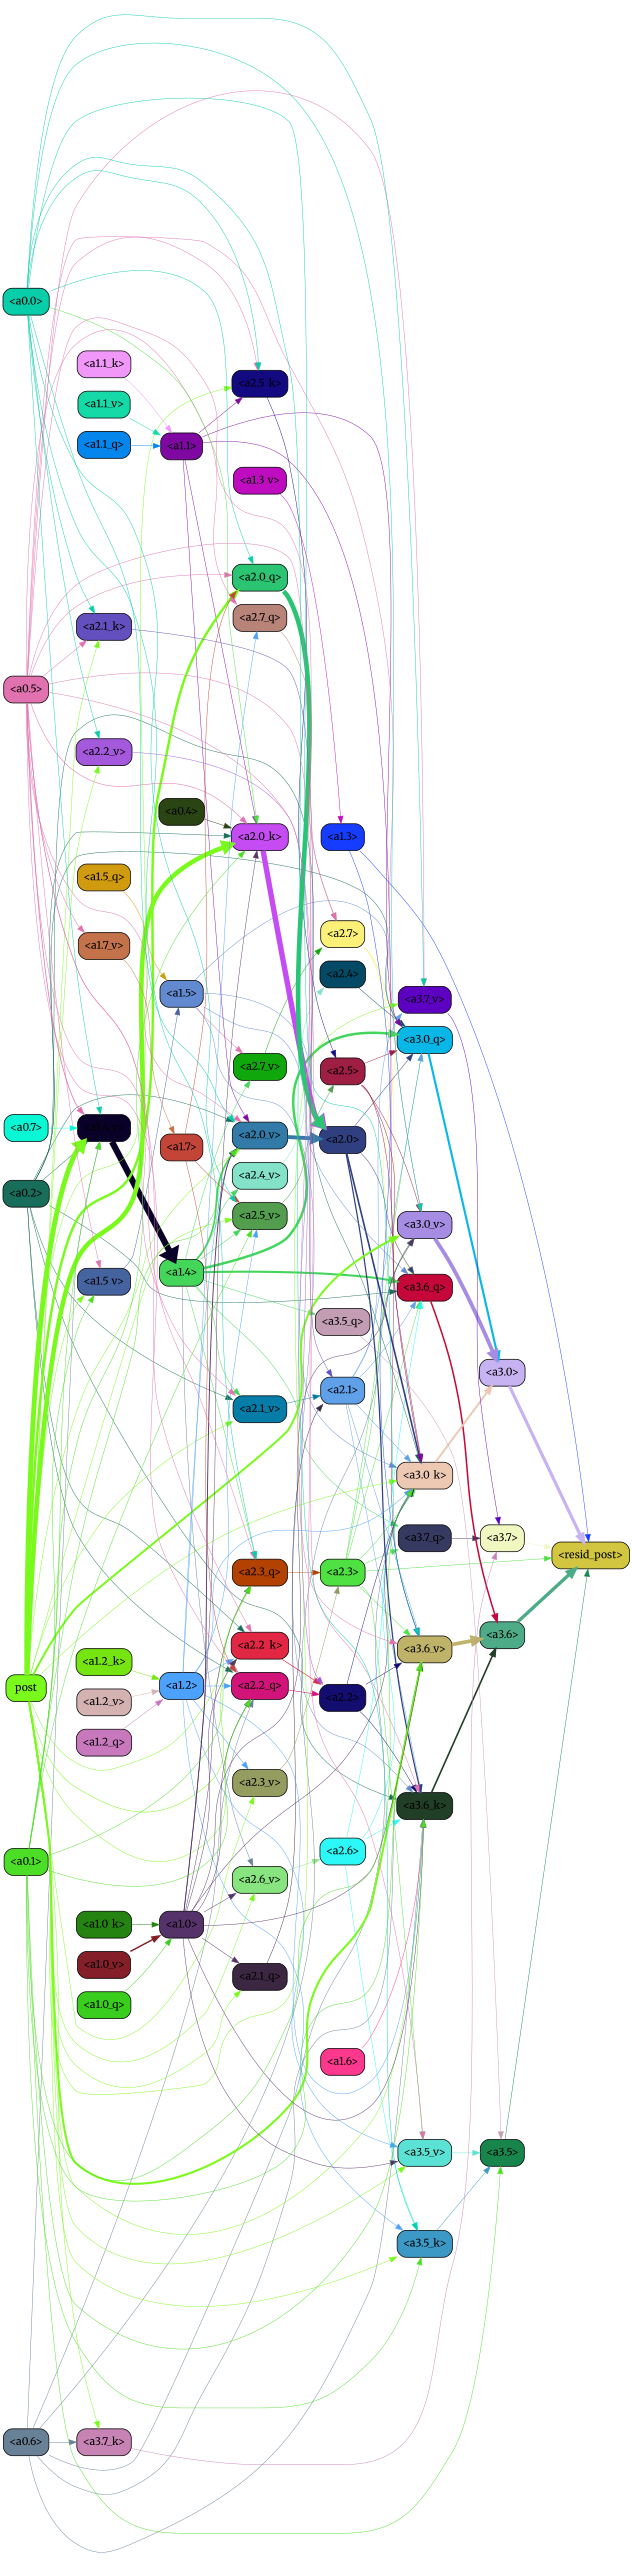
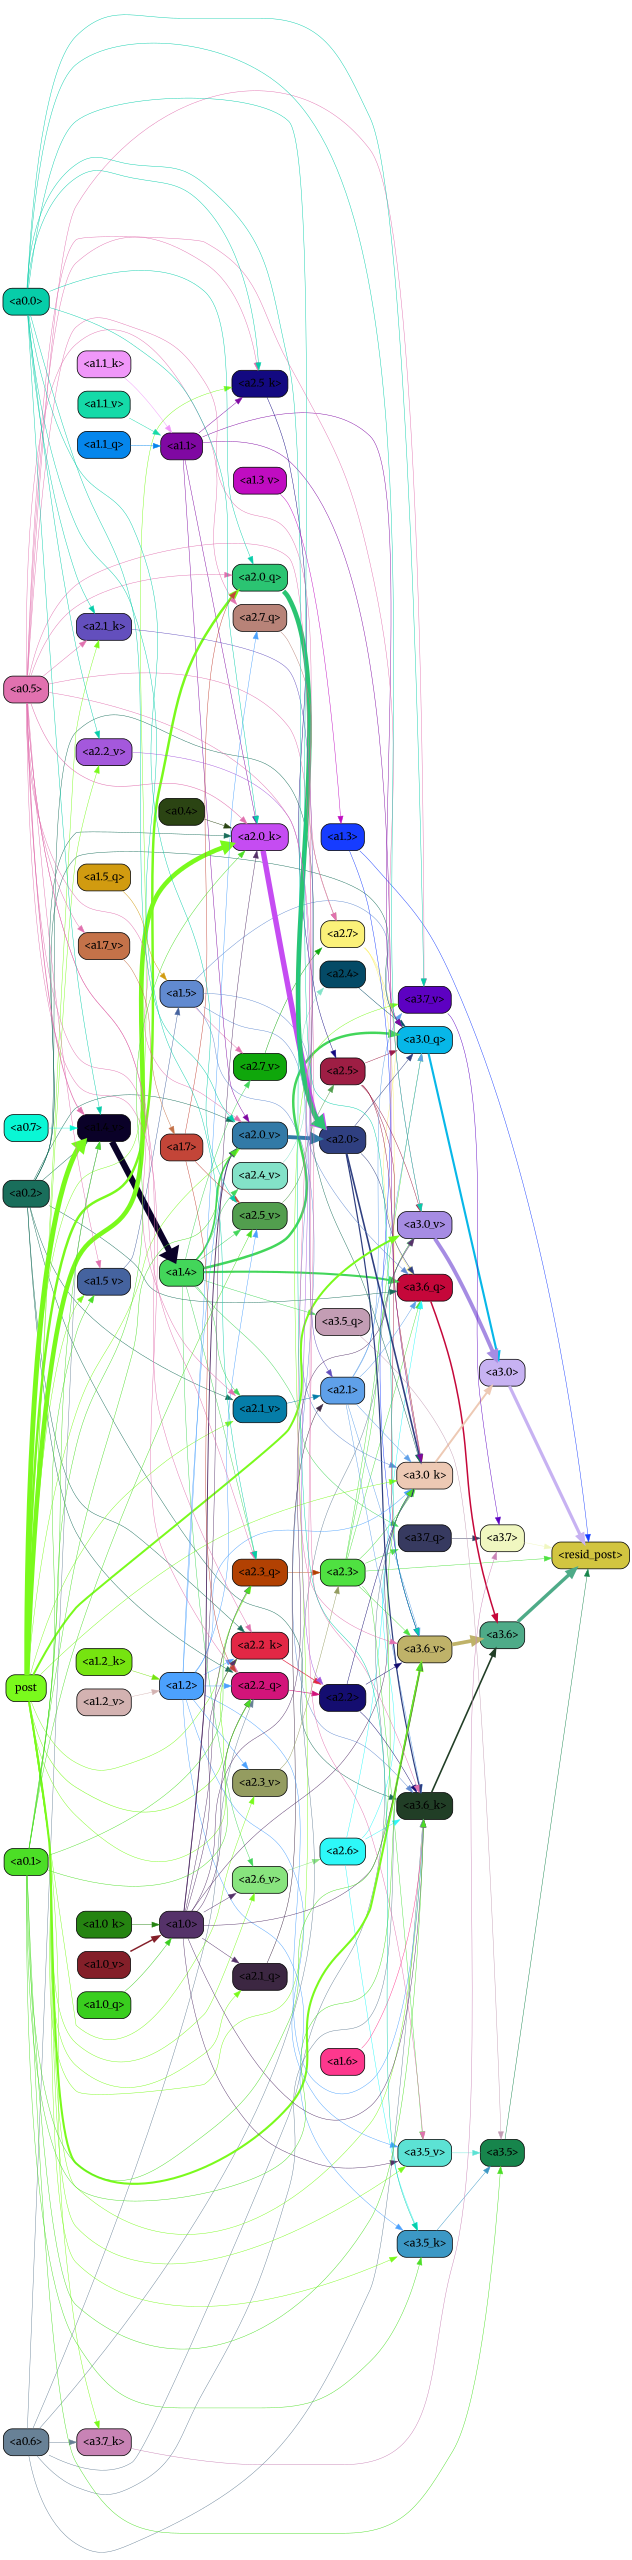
  strict digraph {
    fontname=Merriweather
    rankdir=LR
    splines=true
    node [color=black fontname=Merriweather shape=box style="filled, rounded"]
    edge [color="#7afa1c" fontname=Merriweather penwidth=0.6]
    "<a3.7>" [fillcolor="#f0f7c0"]
    "<resid_post>" [fillcolor="#d2c540"]
    "<a3.6>" [fillcolor="#4eab88"]
    "<a3.5>" [fillcolor="#17854c"]
    "<a3.0>" [fillcolor="#c7b2f2"]
    "<a2.3>" [fillcolor="#4fe141"]
    "<a3.7_q>" [fillcolor="#373a60"]
    "<a3.6_q>" [fillcolor="#c5073a"]
    "<a3.0_q>" [fillcolor="#07b7e8"]
    "<a3.0_k>" [fillcolor="#edc9b4"]
    "<a3.6_v>" [fillcolor="#bfb269"]
    "<a3.5_v>" [fillcolor="#5ce2d4"]
    "<a3.0_v>" [fillcolor="#a68ce3"]
    "<a1.4>" [fillcolor="#43d65a"]
    "<a3.5_q>" [fillcolor="#c39db4"]
    "<a2.3_q>" [fillcolor="#b24102"]
    "<a2.7_v>" [fillcolor="#0fa70b"]
    "<a2.6_v>" [fillcolor="#88e47e"]
    "<a2.5_v>" [fillcolor="#529e4e"]
    "<a2.4_v>" [fillcolor="#83e2c8"]
    "<a2.1_v>" [fillcolor="#057da8"]
    "<a2.0_v>" [fillcolor="#327aa7"]
    "<a2.7>" [fillcolor="#fbf179"]
    "<a2.6>" [fillcolor="#2df8f8"]
    "<a2.5>" [fillcolor="#9e1e44"]
    "<a2.4>" [fillcolor="#044a66"]
    "<a2.1>" [fillcolor="#5fa0e9"]
    "<a2.0>" [fillcolor="#2f3f80"]
    "<a3.6_k>" [fillcolor="#213e26"]
    "<a3.5_k>" [fillcolor="#3c98c5"]
    "<a3.7_v>" [fillcolor="#5d01c2"]
    "<a1.3>" [fillcolor="#163cff"]
    "<a3.7_k>" [fillcolor="#c883b5"]
    "<a1.5>" [fillcolor="#618ad0"]
    "<a0.2>" [fillcolor="#196e5b"]
    "<a2.2_q>" [fillcolor="#d2147a"]
    "<a2.2_k>" [fillcolor="#e22745"]
    "<a2.0_k>" [fillcolor="#c54cf2"]
    "<a1.4_v>" [fillcolor="#0a0128"]
    "<a2.2>" [fillcolor="#140d70"]
    "<a1.1>" [fillcolor="#7f08a2"]
    "<a2.5_k>" [fillcolor="#130981"]
    "<a0.6>" [fillcolor="#688196"]
    n44 [fillcolor="#7afa1c" label=post]
    "<a2.1_q>" [fillcolor="#3c2742"]
    "<a2.0_q>" [fillcolor="#2bc472"]
    "<a2.1_k>" [fillcolor="#634fbd"]
    "<a2.3_v>" [fillcolor="#949c60"]
    "<a2.2_v>" [fillcolor="#a458dc"]
    "<a1.5_v>" [fillcolor="#45639f"]
    "<a1.6>" [fillcolor="#fd388d"]
    "<a1.2>" [fillcolor="#4ca1fd"]
    "<a2.7_q>" [fillcolor="#b88378"]
    "<a1.0>" [fillcolor="#553269"]
    "<a0.5>" [fillcolor="#e171af"]
    "<a1.7_v>" [fillcolor="#c47249"]
    "<a1.7>" [fillcolor="#c34538"]
    "<a0.1>" [fillcolor="#4cde26"]
    "<a0.0>" [fillcolor="#07cda9"]
    "<a0.4>" [fillcolor="#2b4413"]
    "<a1.5_q>" [fillcolor="#d19b10"]
-   "<a1.2_q>" [fillcolor="#c879bd"]
    "<a1.1_q>" [fillcolor="#0586ec"]
    "<a1.0_q>" [fillcolor="#39ce1e"]
    "<a1.2_k>" [fillcolor="#76e410"]
    "<a1.1_k>" [fillcolor="#f097f9"]
    "<a1.0_k>" [fillcolor="#258411"]
    "<a1.3_v>" [fillcolor="#c00cc1"]
    "<a1.2_v>" [fillcolor="#d3b2b1"]
    "<a1.1_v>" [fillcolor="#15daa8"]
    "<a1.0_v>" [fillcolor="#841f29"]
    "<a0.7>" [fillcolor="#09f7d5"]
    "<a3.7>" -> "<resid_post>" [color="#f0f7c0" penwidth=0.6239100098609924]
    "<a3.6>" -> "<resid_post>" [color="#4eab88" penwidth=4.569062113761902]
    "<a3.5>" -> "<resid_post>" [color="#17854c"]
    "<a3.0>" -> "<resid_post>" [color="#c7b2f2" penwidth=4.283544182777405]
    "<a2.3>" -> "<resid_post>" [color="#4fe141"]
    "<a2.3>" -> "<a3.7_q>" [color="#4fe141"]
    "<a2.3>" -> "<a3.6_q>" [color="#4fe141"]
    "<a2.3>" -> "<a3.0_q>" [color="#4fe141"]
    "<a2.3>" -> "<a3.0_k>" [color="#4fe141"]
    "<a2.3>" -> "<a3.6_v>" [color="#4fe141"]
    "<a2.3>" -> "<a3.5_v>" [color="#4fe141"]
    "<a2.3>" -> "<a3.0_v>" [color="#4fe141"]
    "<a3.7_q>" -> "<a3.7>" [color="#373a60"]
    "<a3.6_q>" -> "<a3.6>" [color="#c5073a" penwidth=2.0347584784030914]
    "<a3.0_q>" -> "<a3.0>" [color="#07b7e8" penwidth=2.8635367155075073]
    "<a3.0_k>" -> "<a3.0>" [color="#edc9b4" penwidth=2.632905662059784]
    "<a3.6_v>" -> "<a3.6>" [color="#bfb269" penwidth=4.981305837631226]
    "<a3.5_v>" -> "<a3.5>" [color="#5ce2d4"]
    "<a3.0_v>" -> "<a3.0>" [color="#a68ce3" penwidth=5.168330669403076]
    "<a1.4>" -> "<a3.7_q>" [color="#43d65a"]
    "<a1.4>" -> "<a3.6_q>" [color="#43d65a" penwidth=2.7934007048606873]
    "<a1.4>" -> "<a3.0_q>" [color="#43d65a" penwidth=3.340754985809326]
    "<a1.4>" -> "<a3.5_q>" [color="#43d65a"]
    "<a1.4>" -> "<a2.3_q>" [color="#43d65a"]
    "<a1.4>" -> "<a2.7_v>" [color="#43d65a"]
-   "<a1.4>" -> "<a2.6_v>" [color="#688196"]
+   "<a1.4>" -> "<a2.6_v>" [color="#43d65a"]
    "<a1.4>" -> "<a2.5_v>" [color="#43d65a"]
    "<a1.4>" -> "<a2.4_v>" [color="#43d65a"]
    "<a1.4>" -> "<a2.1_v>" [color="#43d65a"]
    "<a1.4>" -> "<a2.0_v>" [color="#43d65a" penwidth=2.268759250640869]
    "<a3.5_q>" -> "<a3.5>" [color="#c39db4"]
    "<a2.3_q>" -> "<a2.3>" [color="#b24102"]
    "<a2.7_v>" -> "<a2.7>" [color="#0fa70b"]
    "<a2.6_v>" -> "<a2.6>" [color="#88e47e"]
    "<a2.5_v>" -> "<a2.5>" [color="#529e4e"]
    "<a2.4_v>" -> "<a2.4>" [color="#83e2c8"]
    "<a2.1_v>" -> "<a2.1>" [color="#057da8"]
    "<a2.0_v>" -> "<a2.0>" [color="#327aa7" penwidth=5.231471925973892]
    "<a2.7>" -> "<a3.6_q>" [color="#fbf179"]
    "<a2.7>" -> "<a3.0_q>" [color="#fbf179"]
    "<a2.7>" -> "<a3.0_k>" [color="#fbf179"]
    "<a2.6>" -> "<a3.6_q>" [color="#2df8f8"]
    "<a2.6>" -> "<a3.0_k>" [color="#2df8f8"]
    "<a2.6>" -> "<a3.6_k>" [color="#2df8f8"]
    "<a2.6>" -> "<a3.5_k>" [color="#2df8f8"]
    "<a2.5>" -> "<a3.0_q>" [color="#9e1e44"]
    "<a2.5>" -> "<a3.0_k>" [color="#9e1e44"]
    "<a2.5>" -> "<a3.6_v>" [color="#9e1e44"]
    "<a2.5>" -> "<a3.0_v>" [color="#9e1e44"]
    "<a2.4>" -> "<a3.0_q>" [color="#044a66"]
    "<a2.1>" -> "<a3.6_q>" [color="#5fa0e9"]
    "<a2.1>" -> "<a3.0_q>" [color="#5fa0e9"]
    "<a2.1>" -> "<a3.0_k>" [color="#5fa0e9"]
    "<a2.1>" -> "<a3.6_v>" [color="#5fa0e9"]
    "<a2.1>" -> "<a3.6_k>" [color="#5fa0e9"]
    "<a2.1>" -> "<a3.7_v>" [color="#5fa0e9"]
    "<a2.0>" -> "<a3.6_q>" [color="#2f3f80"]
    "<a2.0>" -> "<a3.0_q>" [color="#2f3f80"]
    "<a2.0>" -> "<a3.0_k>" [color="#2f3f80" penwidth=2.161143198609352]
    "<a2.0>" -> "<a3.6_k>" [color="#2f3f80" penwidth=1.6382827460765839]
    "<a3.6_k>" -> "<a3.6>" [color="#213e26" penwidth=2.1760786175727844]
    "<a3.5_k>" -> "<a3.5>" [color="#3c98c5"]
    "<a3.7_v>" -> "<a3.7>" [color="#5d01c2"]
    "<a1.3>" -> "<resid_post>" [color="#163cff"]
    "<a1.3>" -> "<a3.6_v>" [color="#163cff"]
    "<a3.7_k>" -> "<a3.7>" [color="#c883b5"]
    "<a1.5>" -> "<a3.6_q>" [color="#618ad0"]
    "<a1.5>" -> "<a3.0_q>" [color="#618ad0"]
    "<a1.5>" -> "<a3.0_k>" [color="#618ad0"]
    "<a1.5>" -> "<a2.7_v>" [color="#e171af"]
    "<a1.5>" -> "<a3.6_k>" [color="#618ad0"]
    "<a0.2>" -> "<a3.6_q>" [color="#196e5b"]
    "<a0.2>" -> "<a3.0_q>" [color="#196e5b"]
    "<a0.2>" -> "<a3.0_k>" [color="#196e5b"]
    "<a0.2>" -> "<a2.1_v>" [color="#196e5b"]
    "<a0.2>" -> "<a2.0_v>" [color="#196e5b"]
    "<a0.2>" -> "<a3.6_k>" [color="#196e5b"]
    "<a0.2>" -> "<a2.2_q>" [color="#196e5b"]
    "<a0.2>" -> "<a2.2_k>" [color="#196e5b"]
    "<a0.2>" -> "<a2.0_k>" [color="#196e5b"]
    "<a0.2>" -> "<a1.4_v>" [color="#196e5b"]
    "<a2.2_q>" -> "<a2.2>" [color="#d2147a" penwidth=0.7553567886352539]
    "<a2.2_k>" -> "<a2.2>" [color="#e22745" penwidth=0.8854708671569824]
    "<a2.0_k>" -> "<a2.0>" [color="#c54cf2" penwidth=7.231504917144775]
    "<a1.4_v>" -> "<a1.4>" [color="#0a0128" penwidth=8.36684274673462]
    "<a2.2>" -> "<a3.0_k>" [color="#140d70"]
    "<a2.2>" -> "<a3.6_v>" [color="#140d70"]
    "<a2.2>" -> "<a3.6_k>" [color="#140d70"]
    "<a1.1>" -> "<a3.0_q>" [color="#7f08a2"]
    "<a1.1>" -> "<a3.0_k>" [color="#7f08a2"]
    "<a1.1>" -> "<a2.0_v>" [color="#7f08a2"]
    "<a1.1>" -> "<a2.0_k>" [color="#7f08a2"]
    "<a1.1>" -> "<a2.5_k>" [color="#7f08a2"]
    "<a2.5_k>" -> "<a2.5>" [color="#130981"]
    "<a0.6>" -> "<a3.0_k>" [color="#688196"]
    "<a0.6>" -> "<a3.6_v>" [color="#688196"]
    "<a0.6>" -> "<a3.0_v>" [color="#688196"]
    "<a0.6>" -> "<a3.6_k>" [color="#688196"]
    "<a0.6>" -> "<a3.7_k>" [color="#688196"]
    "<a0.6>" -> "<a2.2_q>" [color="#688196"]
    "<a0.6>" -> "<a1.4_v>" [color="#688196"]
    n44 -> "<a3.0_k>"
    n44 -> "<a3.6_v>" [penwidth=2.7825746536254883]
    n44 -> "<a3.5_v>"
    n44 -> "<a3.0_v>" [penwidth=2.6950180530548096]
    n44 -> "<a2.3_q>"
    n44 -> "<a2.6_v>"
-   n44 -> "<a2.5_v>"
    n44 -> "<a2.1_v>"
    n44 -> "<a2.0_v>"
    n44 -> "<a3.6_k>"
    n44 -> "<a3.5_k>"
    n44 -> "<a3.7_v>"
    n44 -> "<a3.7_k>"
    n44 -> "<a2.2_q>"
    n44 -> "<a2.2_k>" [penwidth=0.6698317527770996]
    n44 -> "<a2.0_k>" [penwidth=6.12570995092392]
    n44 -> "<a1.4_v>" [penwidth=6.590077131986618]
    n44 -> "<a2.5_k>"
    n44 -> "<a2.1_q>"
    n44 -> "<a2.0_q>" [penwidth=3.305941343307495]
    n44 -> "<a2.1_k>"
    n44 -> "<a2.3_v>"
    n44 -> "<a2.2_v>"
    n44 -> "<a1.5_v>"
    "<a2.1_q>" -> "<a2.1>" [color="#3c2742"]
    "<a2.0_q>" -> "<a2.0>" [color="#2bc472" penwidth=6.256794691085815]
    "<a2.1_k>" -> "<a2.1>" [color="#634fbd"]
    "<a2.3_v>" -> "<a2.3>" [color="#949c60"]
    "<a2.2_v>" -> "<a2.2>" [color="#a458dc"]
    "<a1.5_v>" -> "<a1.5>" [color="#45639f"]
    "<a1.6>" -> "<a3.6_k>" [color="#fd388d"]
    "<a1.2>" -> "<a3.0_k>" [color="#4ca1fd"]
    "<a1.2>" -> "<a3.5_v>" [color="#4ca1fd"]
    "<a1.2>" -> "<a2.5_v>" [color="#4ca1fd"]
    "<a1.2>" -> "<a2.0_v>" [color="#4ca1fd"]
    "<a1.2>" -> "<a3.6_k>" [color="#4ca1fd"]
    "<a1.2>" -> "<a3.5_k>" [color="#4ca1fd"]
    "<a1.2>" -> "<a2.2_q>" [color="#4ca1fd"]
    "<a1.2>" -> "<a2.2_k>" [color="#4ca1fd"]
    "<a1.2>" -> "<a2.3_v>" [color="#4ca1fd"]
    "<a1.2>" -> "<a2.7_q>" [color="#4ca1fd"]
    "<a2.7_q>" -> "<a2.7>" [color="#b88378"]
    "<a1.0>" -> "<a3.0_k>" [color="#553269"]
    "<a1.0>" -> "<a3.6_v>" [color="#553269"]
    "<a1.0>" -> "<a3.5_v>" [color="#553269"]
    "<a1.0>" -> "<a3.0_v>" [color="#553269"]
    "<a1.0>" -> "<a2.3_q>" [color="#553269"]
    "<a1.0>" -> "<a2.6_v>" [color="#553269"]
    "<a1.0>" -> "<a2.0_v>" [color="#553269" penwidth=1.2213096618652344]
    "<a1.0>" -> "<a3.6_k>" [color="#553269"]
    "<a1.0>" -> "<a2.2_q>" [color="#553269"]
    "<a1.0>" -> "<a2.2_k>" [color="#553269"]
    "<a1.0>" -> "<a2.0_k>" [color="#553269"]
    "<a1.0>" -> "<a2.1_q>" [color="#553269"]
    "<a0.5>" -> "<a3.6_v>" [color="#e171af"]
    "<a0.5>" -> "<a3.5_v>" [color="#e171af"]
    "<a0.5>" -> "<a3.0_v>" [color="#e171af"]
    "<a0.5>" -> "<a2.3_q>" [color="#e171af"]
    "<a0.5>" -> "<a2.1_v>" [color="#e171af"]
    "<a0.5>" -> "<a2.0_v>" [color="#e171af"]
    "<a0.5>" -> "<a2.7>" [color="#e171af"]
    "<a0.5>" -> "<a3.6_k>" [color="#e171af"]
    "<a0.5>" -> "<a3.7_v>" [color="#e171af"]
    "<a0.5>" -> "<a2.2_q>" [color="#e171af"]
    "<a0.5>" -> "<a2.2_k>" [color="#e171af"]
    "<a0.5>" -> "<a2.0_k>" [color="#e171af" penwidth=0.6900839805603027]
    "<a0.5>" -> "<a1.4_v>" [color="#e171af" penwidth=0.9985027313232422]
    "<a0.5>" -> "<a2.5_k>" [color="#e171af"]
    "<a0.5>" -> "<a2.0_q>" [color="#e171af"]
    "<a0.5>" -> "<a2.1_k>" [color="#e171af"]
    "<a0.5>" -> "<a1.5_v>" [color="#e171af"]
    "<a0.5>" -> "<a2.7_q>" [color="#e171af"]
    "<a0.5>" -> "<a1.7_v>" [color="#e171af"]
    "<a1.7_v>" -> "<a1.7>" [color="#c47249"]
    "<a1.7>" -> "<a2.5_v>" [color="#c34538"]
    "<a1.7>" -> "<a2.2_q>" [color="#c34538"]
    "<a1.7>" -> "<a2.0_q>" [color="#c34538"]
    "<a0.1>" -> "<a3.5>" [color="#4cde26"]
    "<a0.1>" -> "<a3.0_k>" [color="#4cde26"]
    "<a0.1>" -> "<a3.6_v>" [color="#4cde26"]
    "<a0.1>" -> "<a2.3_q>" [color="#4cde26"]
    "<a0.1>" -> "<a2.5_v>" [color="#4cde26"]
    "<a0.1>" -> "<a2.0_v>" [color="#4cde26"]
    "<a0.1>" -> "<a3.6_k>" [color="#4cde26"]
    "<a0.1>" -> "<a3.5_k>" [color="#4cde26"]
    "<a0.1>" -> "<a2.2_q>" [color="#4cde26"]
    "<a0.1>" -> "<a2.0_k>" [color="#4cde26"]
    "<a0.1>" -> "<a1.4_v>" [color="#4cde26"]
    "<a0.1>" -> "<a1.5_v>" [color="#4cde26"]
    "<a0.0>" -> "<a3.6_v>" [color="#07cda9"]
    "<a0.0>" -> "<a3.0_v>" [color="#07cda9"]
    "<a0.0>" -> "<a2.3_q>" [color="#07cda9"]
    "<a0.0>" -> "<a2.5_v>" [color="#07cda9"]
    "<a0.0>" -> "<a2.0_v>" [color="#07cda9"]
    "<a0.0>" -> "<a3.5_k>" [color="#07cda9"]
    "<a0.0>" -> "<a3.7_v>" [color="#07cda9"]
-   "<a0.0>" -> "<a2.0_k>" [color="#4fe141"]
+   "<a0.0>" -> "<a2.0_k>" [color="#07cda9"]
    "<a0.0>" -> "<a1.4_v>" [color="#07cda9"]
    "<a0.0>" -> "<a2.5_k>" [color="#07cda9"]
    "<a0.0>" -> "<a2.0_q>" [color="#07cda9"]
    "<a0.0>" -> "<a2.1_k>" [color="#07cda9"]
    "<a0.0>" -> "<a2.2_v>" [color="#07cda9"]
    "<a0.4>" -> "<a2.0_k>" [color="#2b4413"]
    "<a1.5_q>" -> "<a1.5>" [color="#d19b10"]
-   "<a1.2_q>" -> "<a1.2>" [color="#c879bd"]
    "<a1.1_q>" -> "<a1.1>" [color="#0586ec"]
    "<a1.0_q>" -> "<a1.0>" [color="#39ce1e"]
    "<a1.2_k>" -> "<a1.2>" [color="#76e410"]
    "<a1.1_k>" -> "<a1.1>" [color="#f097f9"]
    "<a1.0_k>" -> "<a1.0>" [color="#258411"]
    "<a1.3_v>" -> "<a1.3>" [color="#c00cc1"]
    "<a1.2_v>" -> "<a1.2>" [color="#d3b2b1"]
    "<a1.1_v>" -> "<a1.1>" [color="#15daa8"]
    "<a1.0_v>" -> "<a1.0>" [color="#841f29" penwidth=1.9665732383728027]
    "<a0.7>" -> "<a1.4_v>" [color="#09f7d5"]
  }
